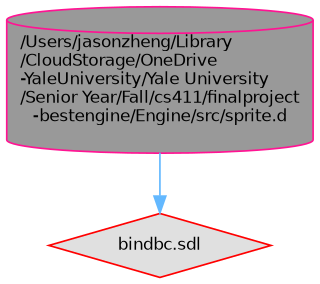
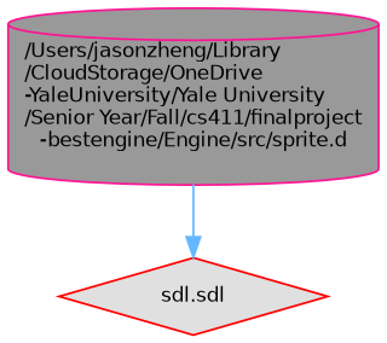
  digraph {
    node [fontname=Helvetica fontsize=10 style=filled]
    n1 [color=deeppink fillcolor=grey60 fontcolor=black height=0.2 label="/Users/jasonzheng/Library\l/CloudStorage/OneDrive\l-YaleUniversity/Yale University\l/Senior Year/Fall/cs411/finalproject\l-bestengine/Engine/src/sprite.d" shape=cylinder width=0.4]
-   n2 [color=red fillcolor="#E0E0E0" height=0.2 label="bindbc.sdl" shape=diamond width=0.4]
+   n2 [color=red fillcolor="#E0E0E0" height=0.2 label="sdl.sdl" shape=diamond width=0.4]
    n1 -> n2 [color=steelblue1 fontname=Helvetica fontsize=10 labelfontname=Helvetica labelfontsize=10 style=solid]
  }
